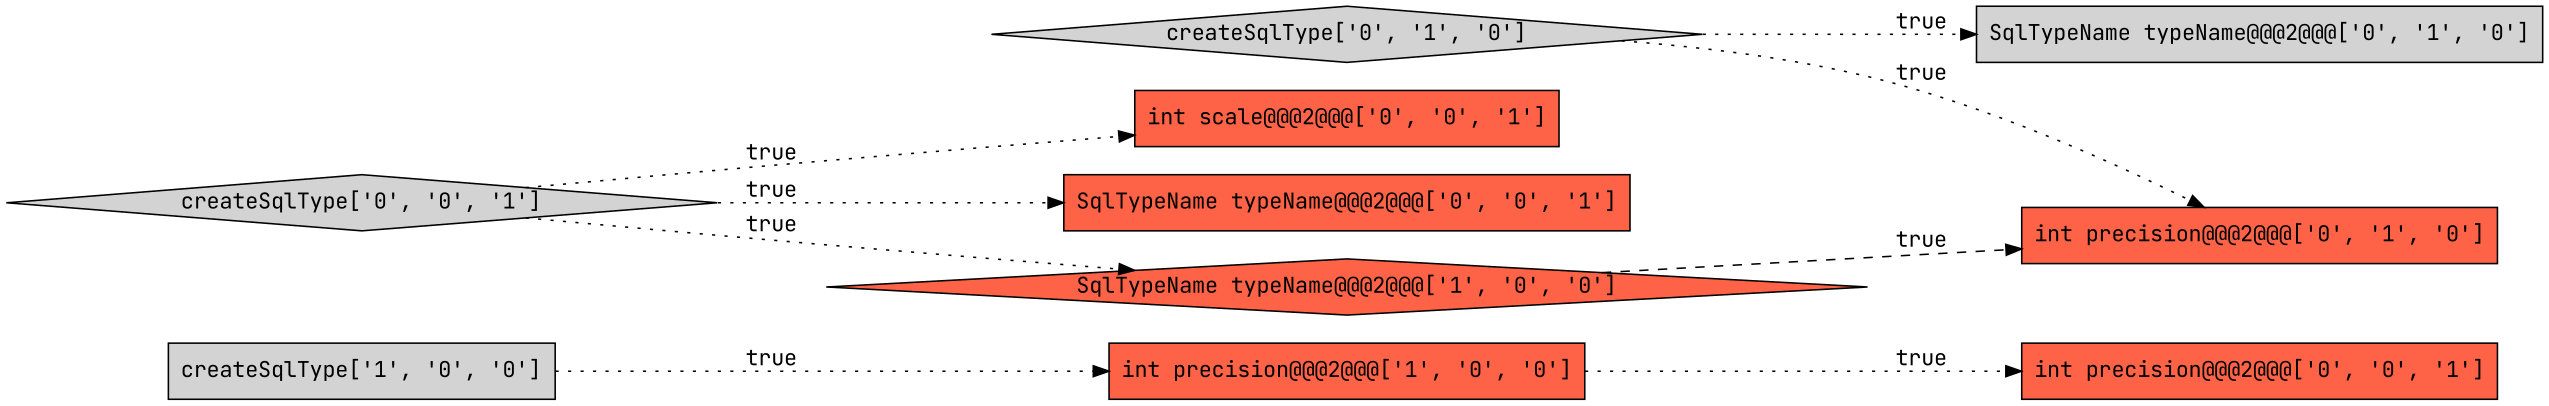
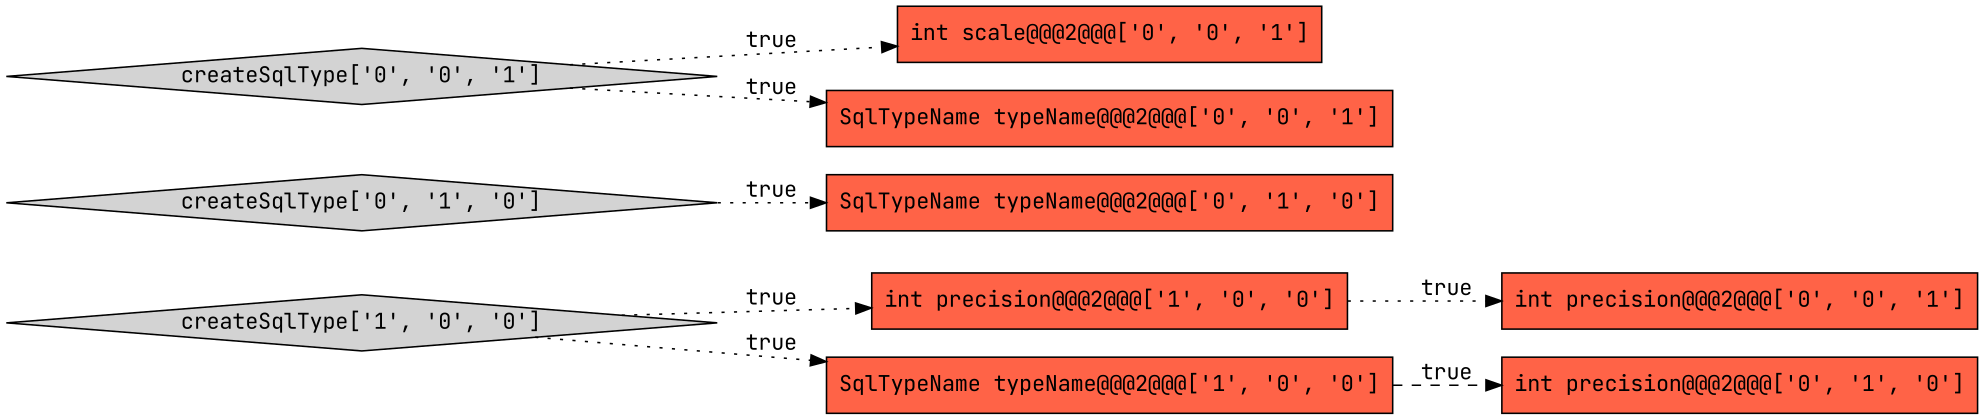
  digraph {
    fontname="JetBrains Mono"
    rankdir=LR
    node [fillcolor=tomato fontname="JetBrains Mono" shape=box style=filled]
    edge [fontname="JetBrains Mono" style=dotted]
    n1 [label="int precision@@@2@@@['1', '0', '0']"]
    n2 [label="int precision@@@2@@@['0', '0', '1']"]
    n3 [fillcolor=lightgray label="createSqlType['0', '1', '0']" shape=diamond]
    n4 [label="int precision@@@2@@@['0', '1', '0']"]
-   n5 [fillcolor=lightgray label="SqlTypeName typeName@@@2@@@['0', '1', '0']"]
+   n5 [label="SqlTypeName typeName@@@2@@@['0', '1', '0']"]
    n6 [fillcolor=lightgray label="createSqlType['0', '0', '1']" shape=diamond]
    n7 [label="int scale@@@2@@@['0', '0', '1']"]
    n8 [label="SqlTypeName typeName@@@2@@@['0', '0', '1']"]
-   n9 [label="SqlTypeName typeName@@@2@@@['1', '0', '0']" shape=diamond]
-   n10 [fillcolor=lightgray label="createSqlType['1', '0', '0']"]
+   n9 [label="SqlTypeName typeName@@@2@@@['1', '0', '0']"]
+   n10 [fillcolor=lightgray label="createSqlType['1', '0', '0']" shape=diamond]
    n1 -> n2 [label=true]
-   n3 -> n4 [label=true]
    n3 -> n5 [label=true]
    n6 -> n7 [label=true]
    n6 -> n8 [label=true]
    n9 -> n4 [label=true style=dashed]
    n10 -> n1 [label=true]
-   n6 -> n9 [label=true]
+   n10 -> n9 [label=true]
  }
